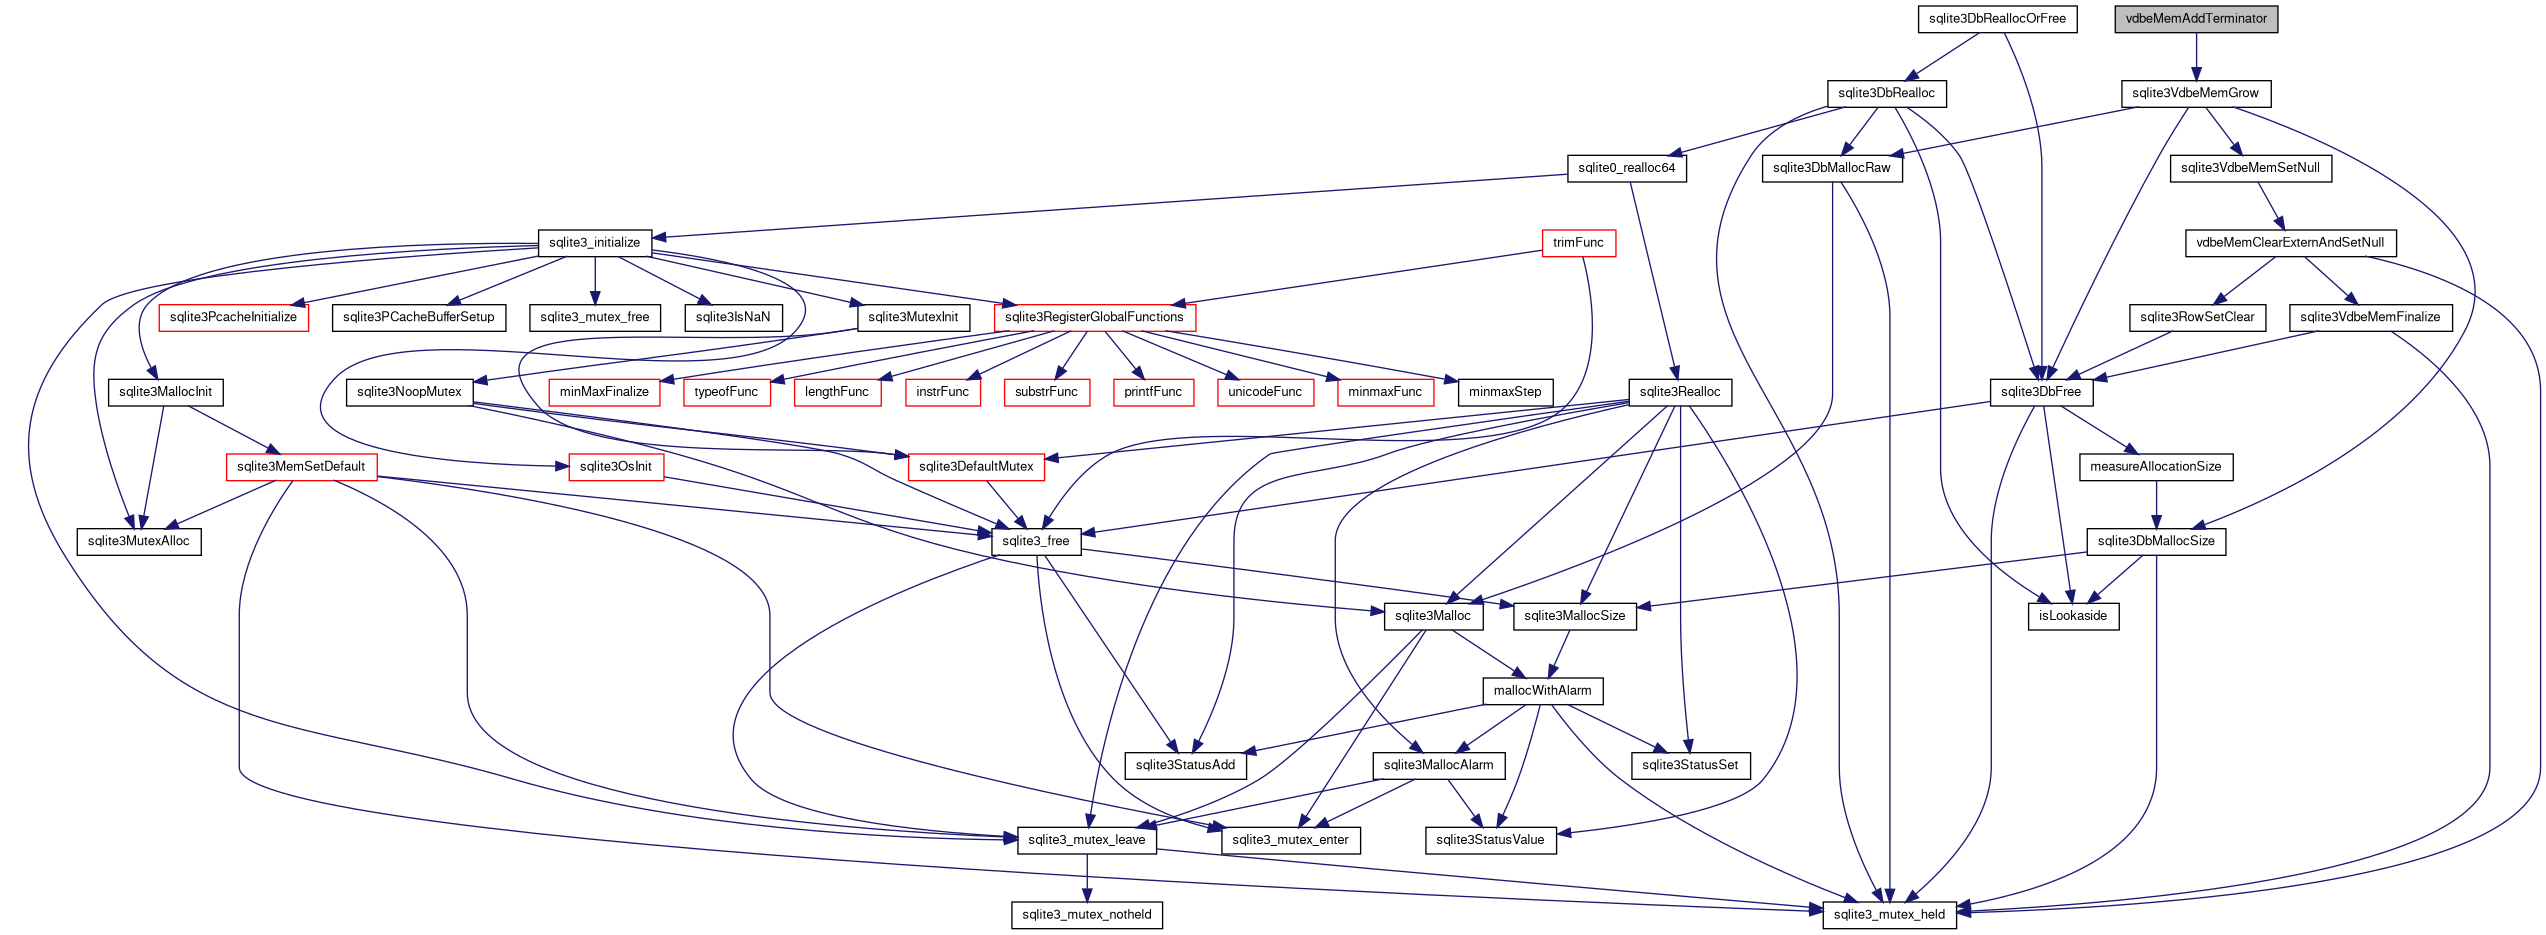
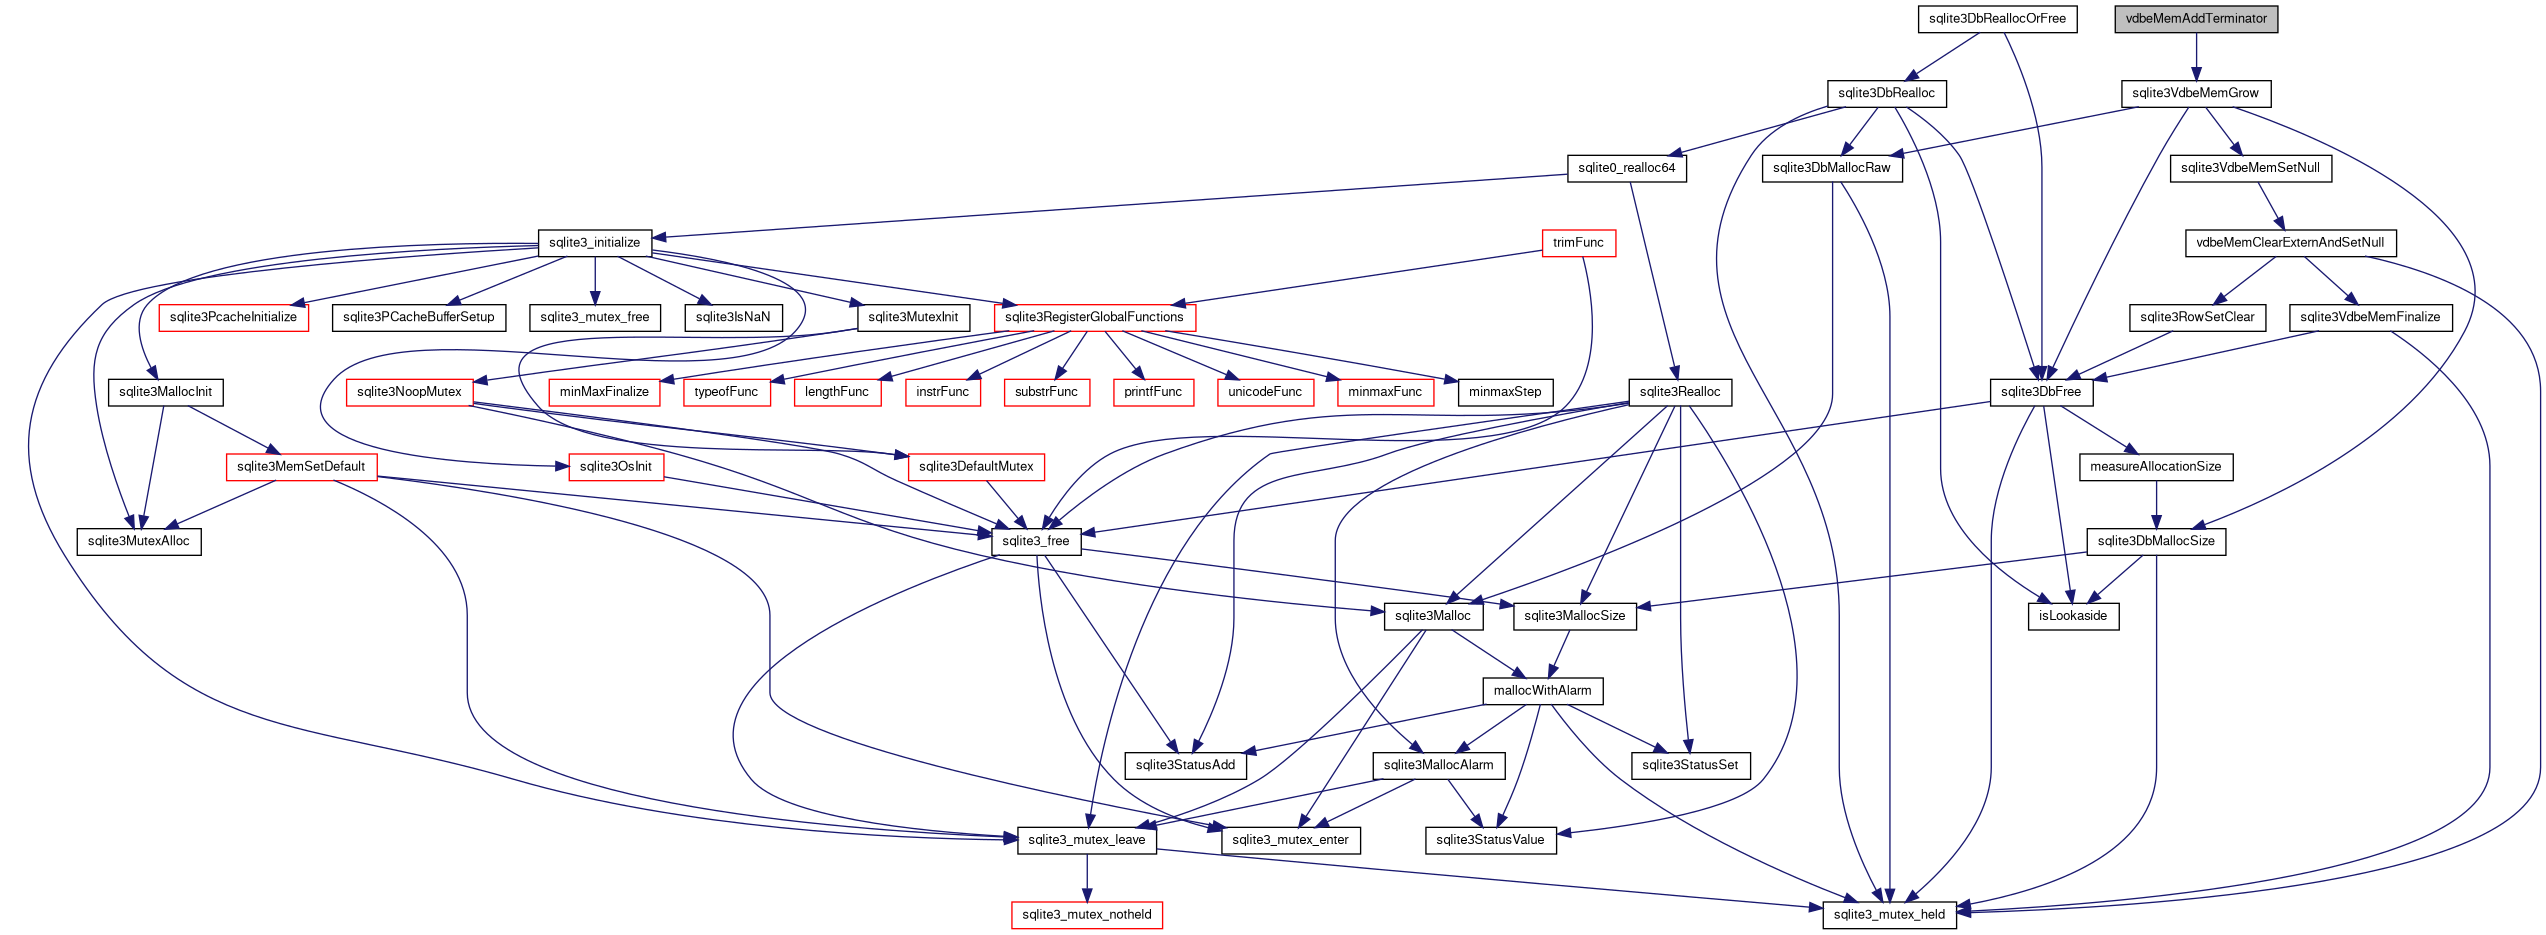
  digraph {
    rankdir=TB
    node [color=black fillcolor=white fontname=FreeSans fontsize=10 shape=record style=filled]
    edge [color=midnightblue fontname=FreeSans fontsize=10 labelfontname=FreeSans labelfontsize=10 style=solid]
    n1 [fillcolor=grey75 fontcolor=black height=0.2 label=vdbeMemAddTerminator width=0.4]
    n2 [height=0.2 label=sqlite3VdbeMemGrow width=0.4]
    n3 [height=0.2 label=sqlite3DbMallocSize width=0.4]
    n4 [height=0.2 label=sqlite3DbMallocRaw width=0.4]
    n5 [height=0.2 label=sqlite3DbFree width=0.4]
    n6 [height=0.2 label=sqlite3VdbeMemSetNull width=0.4]
    n7 [height=0.2 label=sqlite3MallocSize width=0.4]
    n8 [height=0.2 label=sqlite3_mutex_held width=0.4]
    n9 [height=0.2 label=isLookaside width=0.4]
    n10 [height=0.2 label=sqlite3DbReallocOrFree width=0.4]
    n11 [height=0.2 label=sqlite3DbRealloc width=0.4]
    n12 [height=0.2 label=sqlite3Malloc width=0.4]
    n13 [height=0.2 label=measureAllocationSize width=0.4]
    n14 [height=0.2 label=sqlite3_free width=0.4]
    n15 [height=0.2 label=vdbeMemClearExternAndSetNull width=0.4]
    n16 [height=0.2 label=mallocWithAlarm width=0.4]
    n17 [height=0.2 label=sqlite0_realloc64 width=0.4]
    n18 [height=0.2 label=sqlite3_initialize width=0.4]
    n19 [height=0.2 label=sqlite3Realloc width=0.4]
    n20 [height=0.2 label=sqlite3_mutex_enter width=0.4]
    n21 [height=0.2 label=sqlite3_mutex_leave width=0.4]
    n22 [height=0.2 label=sqlite3StatusSet width=0.4]
    n23 [height=0.2 label=sqlite3StatusValue width=0.4]
    n24 [height=0.2 label=sqlite3MallocAlarm width=0.4]
    n25 [height=0.2 label=sqlite3StatusAdd width=0.4]
-   n26 [height=0.2 label=sqlite3_mutex_notheld width=0.4]
+   n26 [color=red height=0.2 label=sqlite3_mutex_notheld width=0.4]
    n27 [height=0.2 label=sqlite3MutexInit width=0.4]
    n28 [height=0.2 label=sqlite3MutexAlloc width=0.4]
    n29 [height=0.2 label=sqlite3MallocInit width=0.4]
    n30 [color=red height=0.2 label=sqlite3RegisterGlobalFunctions width=0.4]
    n31 [color=red height=0.2 label=sqlite3PcacheInitialize width=0.4]
    n32 [color=red height=0.2 label=sqlite3OsInit width=0.4]
    n33 [height=0.2 label=sqlite3PCacheBufferSetup width=0.4]
    n34 [height=0.2 label=sqlite3_mutex_free width=0.4]
    n35 [height=0.2 label=sqlite3IsNaN width=0.4]
    n36 [color=red height=0.2 label=sqlite3DefaultMutex width=0.4]
-   n37 [height=0.2 label=sqlite3NoopMutex width=0.4]
+   n37 [color=red height=0.2 label=sqlite3NoopMutex width=0.4]
    n38 [color=red height=0.2 label=sqlite3MemSetDefault width=0.4]
    n39 [color=red height=0.2 label=minmaxFunc width=0.4]
    n40 [height=0.2 label=minmaxStep width=0.4]
    n41 [color=red height=0.2 label=minMaxFinalize width=0.4]
    n42 [color=red height=0.2 label=typeofFunc width=0.4]
    n43 [color=red height=0.2 label=lengthFunc width=0.4]
    n44 [color=red height=0.2 label=instrFunc width=0.4]
    n45 [color=red height=0.2 label=substrFunc width=0.4]
    n46 [color=red height=0.2 label=printfFunc width=0.4]
    n47 [color=red height=0.2 label=unicodeFunc width=0.4]
    n48 [color=red height=0.2 label=trimFunc width=0.4]
    n49 [height=0.2 label=sqlite3VdbeMemFinalize width=0.4]
    n50 [height=0.2 label=sqlite3RowSetClear width=0.4]
    n1 -> n2
    n2 -> n3
    n2 -> n4
    n2 -> n5
    n2 -> n6
    n3 -> n7
    n3 -> n8
    n3 -> n9
    n4 -> n8
    n4 -> n12
    n5 -> n8
    n5 -> n9
    n5 -> n13
    n5 -> n14
    n6 -> n15
    n7 -> n16
    n10 -> n5
    n10 -> n11
    n11 -> n4
    n11 -> n5
    n11 -> n8
    n11 -> n9
    n11 -> n17
    n12 -> n16
    n12 -> n20
    n12 -> n21
    n13 -> n3
    n14 -> n7
    n14 -> n20
    n14 -> n21
    n14 -> n25
    n15 -> n8
    n15 -> n49
    n15 -> n50
    n16 -> n8
    n16 -> n22
    n16 -> n23
    n16 -> n24
    n16 -> n25
    n17 -> n18
    n17 -> n19
    n18 -> n21
    n18 -> n27
    n18 -> n28
    n18 -> n29
    n18 -> n30
    n18 -> n31
    n18 -> n32
    n18 -> n33
    n18 -> n34
    n18 -> n35
    n19 -> n7
    n19 -> n12
-   n19 -> n36
+   n19 -> n14
    n19 -> n21
    n19 -> n22
    n19 -> n23
    n19 -> n24
    n19 -> n25
    n21 -> n8
    n21 -> n26
    n24 -> n20
    n24 -> n21
    n24 -> n23
    n27 -> n36
    n27 -> n37
    n29 -> n28
    n29 -> n38
    n30 -> n39
    n30 -> n40
    n30 -> n41
    n30 -> n42
    n30 -> n43
    n30 -> n44
    n30 -> n45
    n30 -> n46
    n30 -> n47
    n32 -> n14
    n36 -> n14
    n37 -> n12
    n37 -> n14
    n37 -> n36
-   n38 -> n8
    n38 -> n14
    n38 -> n20
    n38 -> n21
    n38 -> n28
    n48 -> n14
    n48 -> n30
    n49 -> n5
    n49 -> n8
    n50 -> n5
  }
